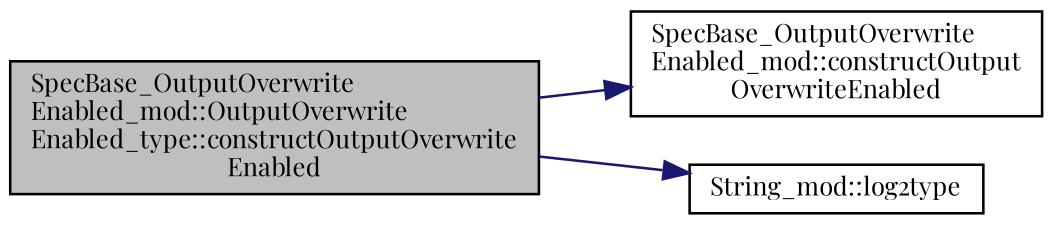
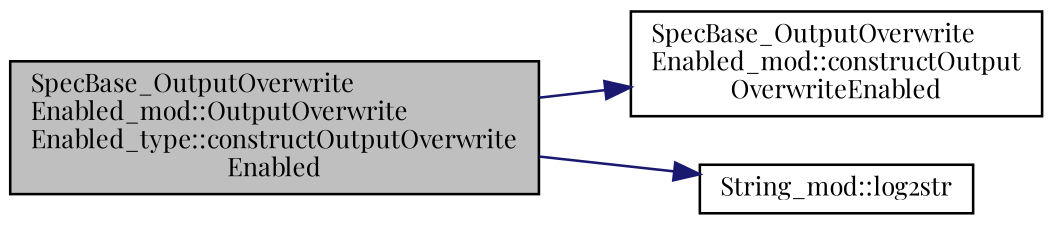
  digraph {
    rankdir=LR
    fontname="Playfair Display"
    node [color=black fillcolor=white fontname="Playfair Display" fontsize=10 shape=record style=filled]
    edge [color=midnightblue fontname="Playfair Display" fontsize=10 labelfontname=Helvetica labelfontsize=10 style=solid]
    n1 [fillcolor=grey75 fontcolor=black height=0.2 label="SpecBase_OutputOverwrite\lEnabled_mod::OutputOverwrite\lEnabled_type::constructOutputOverwrite\lEnabled" width=0.4]
    n2 [height=0.2 label="SpecBase_OutputOverwrite\lEnabled_mod::constructOutput\lOverwriteEnabled" width=0.4]
-   n3 [height=0.2 label="String_mod::log2type" width=0.4]
+   n3 [height=0.2 label="String_mod::log2str" width=0.4]
    n1 -> n2
    n1 -> n3
  }
